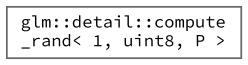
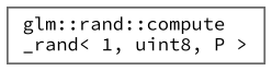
  digraph {
    rankdir=LR
    fontname="Source Code Pro"
-   n1 [color=grey40 fillcolor=white fontname="Source Code Pro" fontsize=10 height=0.2 label="glm::detail::compute\l_rand\< 1, uint8, P \>" shape=box style=filled width=0.4]
+   n1 [color=grey40 fillcolor=white fontname="Source Code Pro" fontsize=10 height=0.2 label="glm::rand::compute\l_rand\< 1, uint8, P \>" shape=box style=filled width=0.4]
  }
